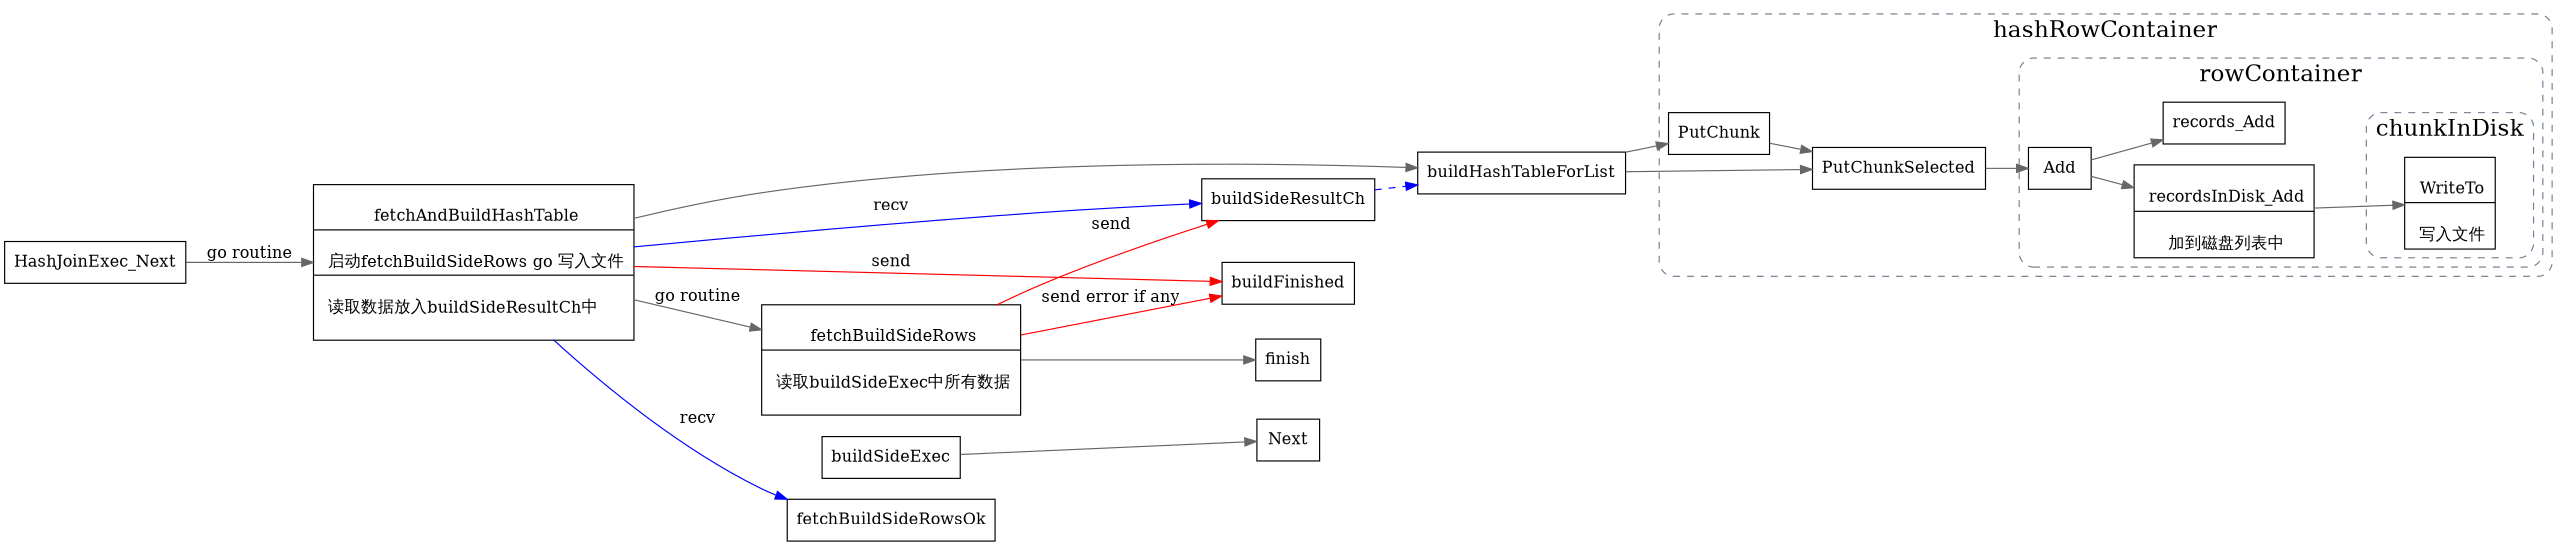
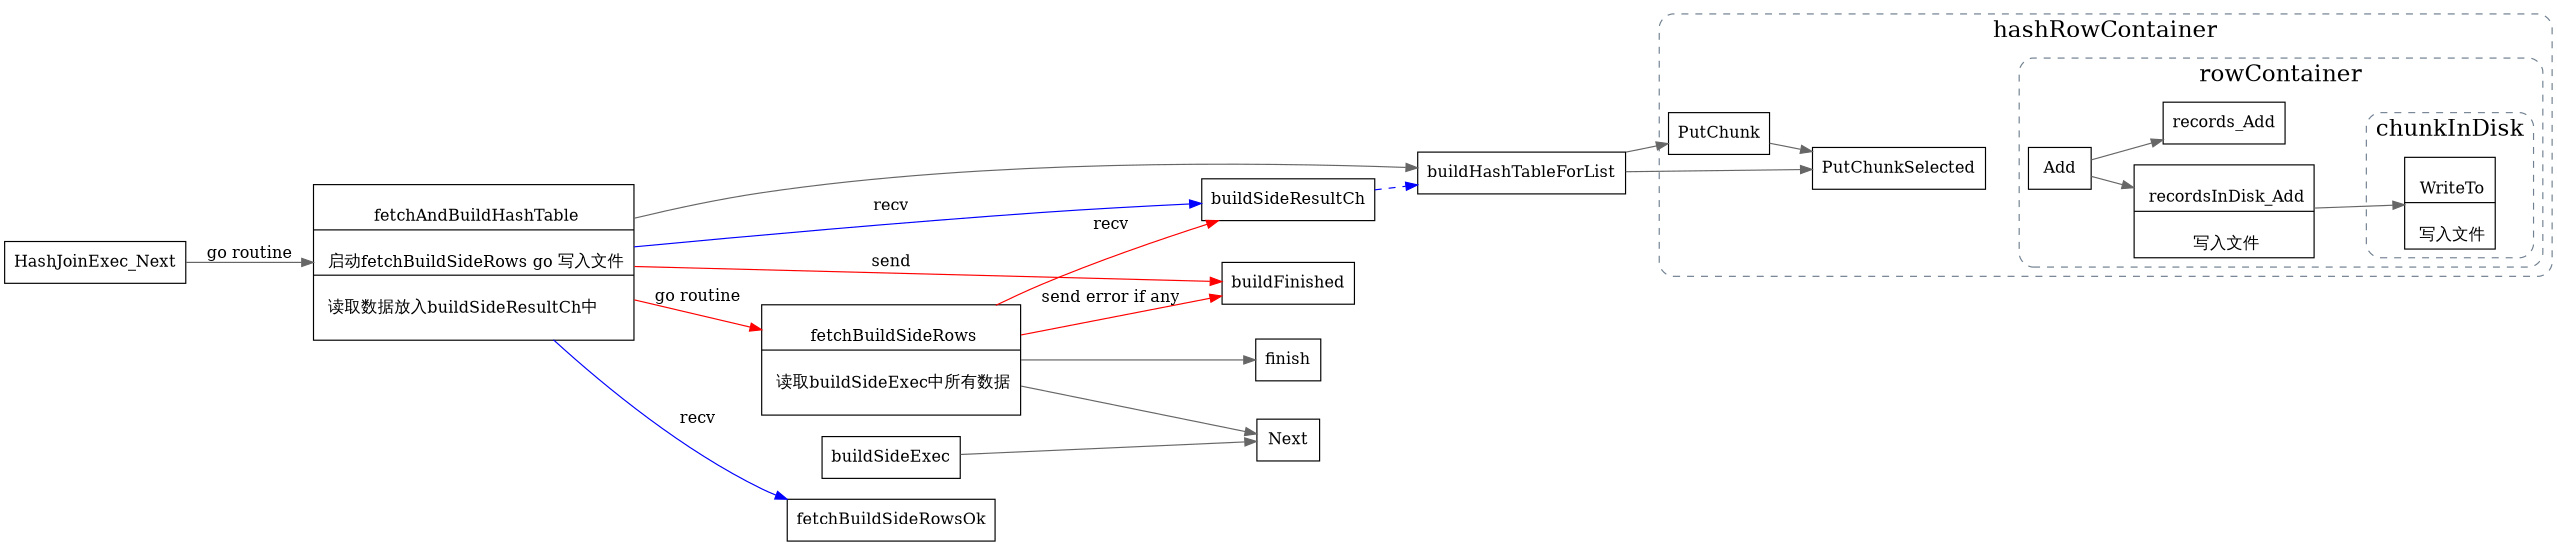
  digraph {
    newrank=true
    rankdir=LR
    node [shape=box]
    edge [color=gray40]
    n1 [label="{{\n            WriteTo|\n            写入文件\n          }}" shape=record]
-   n2 [label="{{\n          recordsInDisk_Add|\n          加到磁盘列表中\n        }}" shape=record]
+   n2 [label="{{\n          recordsInDisk_Add|\n          写入文件\n        }}" shape=record]
    Add
    records_Add
    PutChunk
    PutChunkSelected
    n7 [label="{{\n      fetchAndBuildHashTable|\n      启动fetchBuildSideRows go 写入文件\l|\n      读取数据放入buildSideResultCh中\l\n    }}" shape=record]
    n8 [label="{{\n      fetchBuildSideRows|\n      读取buildSideExec中所有数据\l\n    }}" shape=record]
    buildHashTableForList
    buildFinished
    buildSideResultCh
    fetchBuildSideRowsOk
    HashJoinExec_Next
    finish
    Next
    buildSideExec
    subgraph cluster_1 {
      color=slategrey
      fontsize=20
      label=hashRowContainer
      style="rounded,dashed"
      PutChunk
      PutChunkSelected
      subgraph cluster_2 {
        color=slategrey
        fontsize=20
        label=rowContainer
        style="rounded,dashed"
        n2
        Add
        records_Add
        subgraph cluster_3 {
          color=slategrey
          fontsize=20
          label=chunkInDisk
          style="rounded,dashed"
          n1
        }
      }
    }
    n2 -> n1
    Add -> n2
    Add -> records_Add
    PutChunk -> PutChunkSelected
-   PutChunkSelected -> Add
-   n7 -> n8 [label="go routine"]
+   n7 -> n8 [color=red label="go routine"]
    n7 -> buildHashTableForList
    n7 -> buildFinished [color=red label=send]
    n7 -> buildSideResultCh [color=blue label=recv]
    n7 -> fetchBuildSideRowsOk [color=blue label=recv]
    n8 -> buildFinished [color=red label="send error if any"]
-   n8 -> buildSideResultCh [color=red label=send]
+   n8 -> buildSideResultCh [color=red label=recv]
    n8 -> finish
+   n8 -> Next
    buildHashTableForList -> PutChunk
    buildHashTableForList -> PutChunkSelected
    buildSideResultCh -> buildHashTableForList [color=blue style=dashed]
    HashJoinExec_Next -> n7 [label="go routine"]
    buildSideExec -> Next
  }
